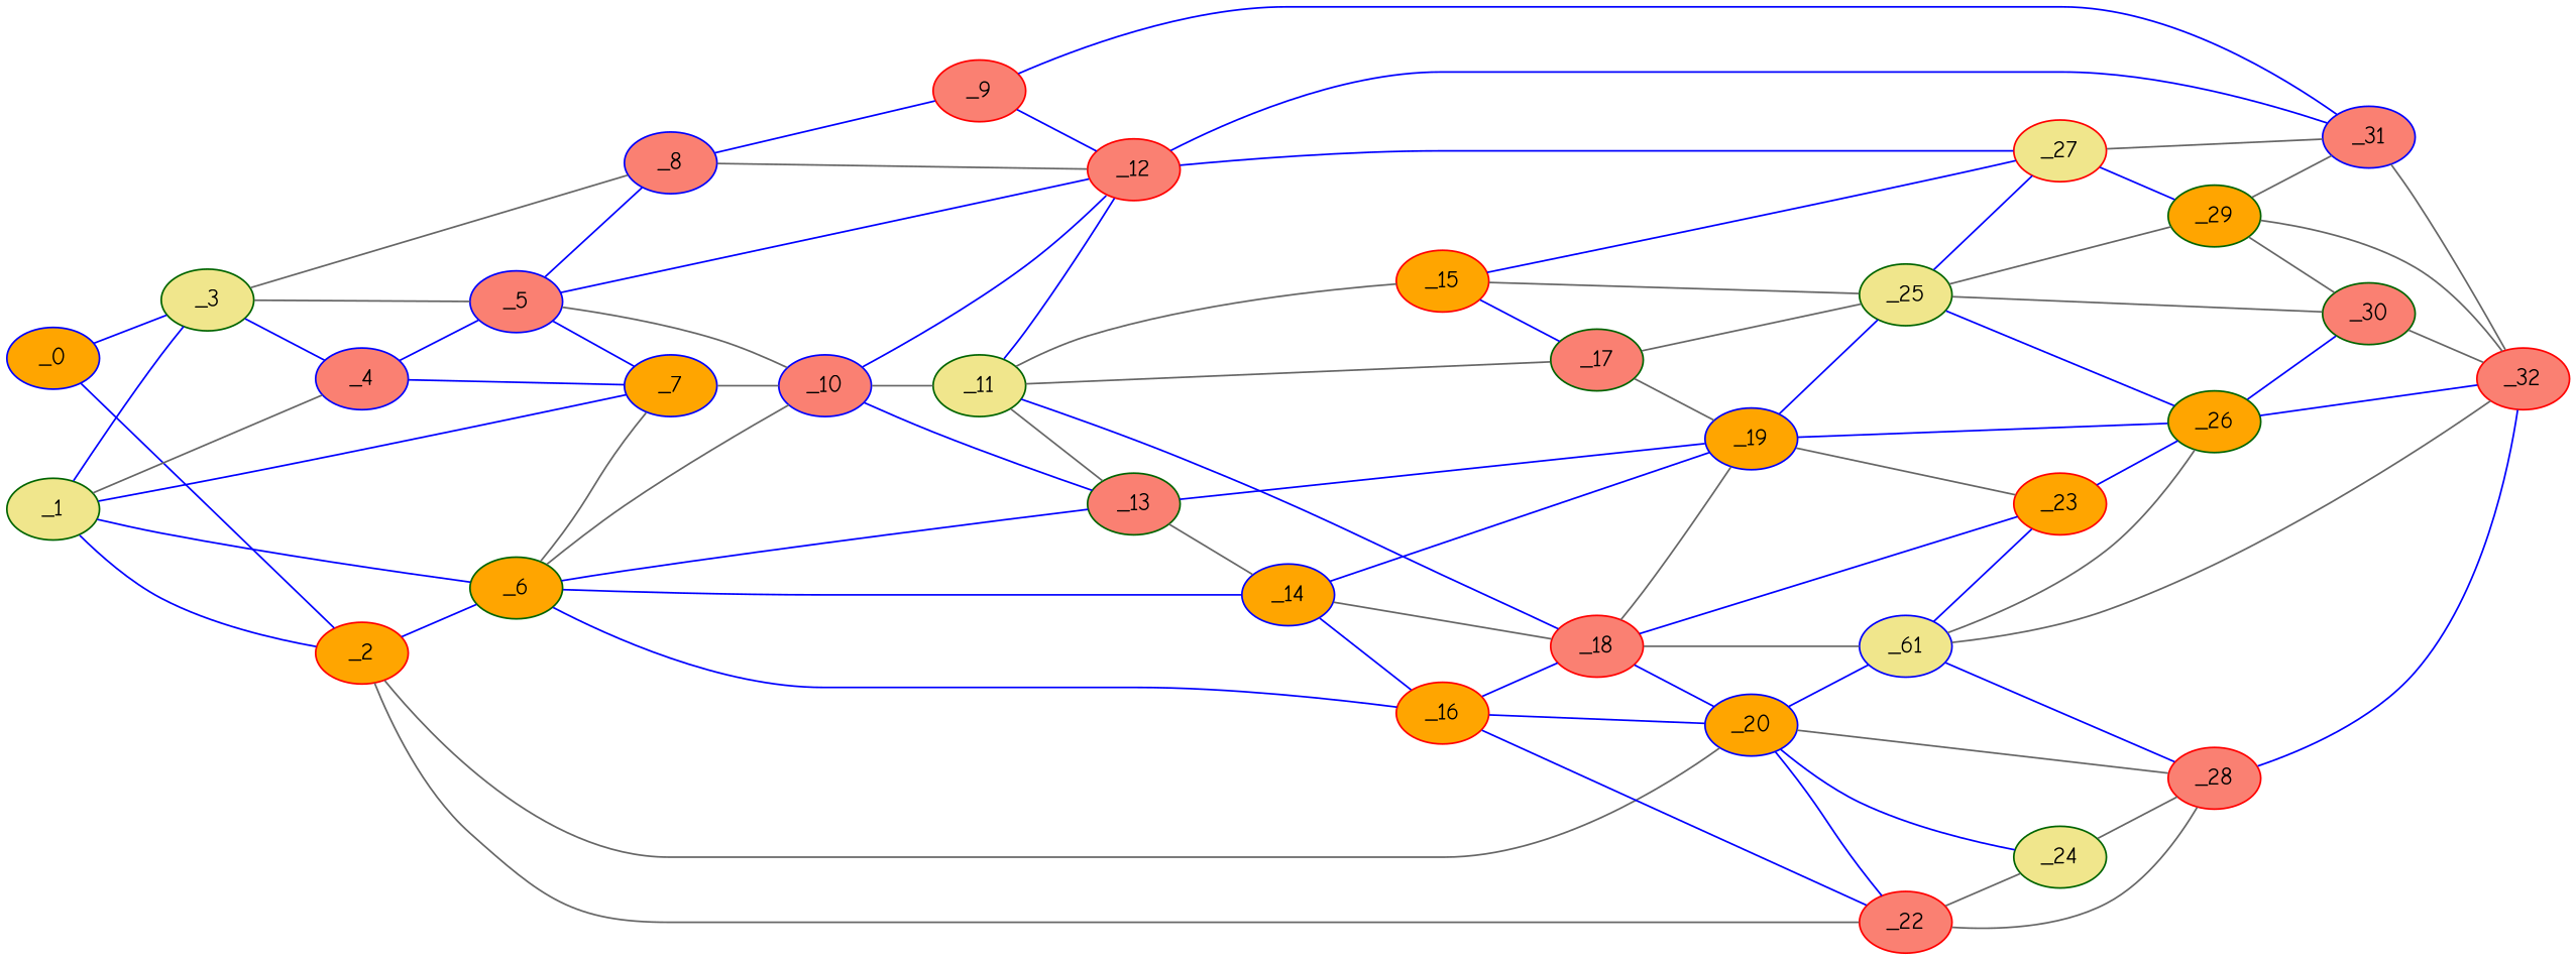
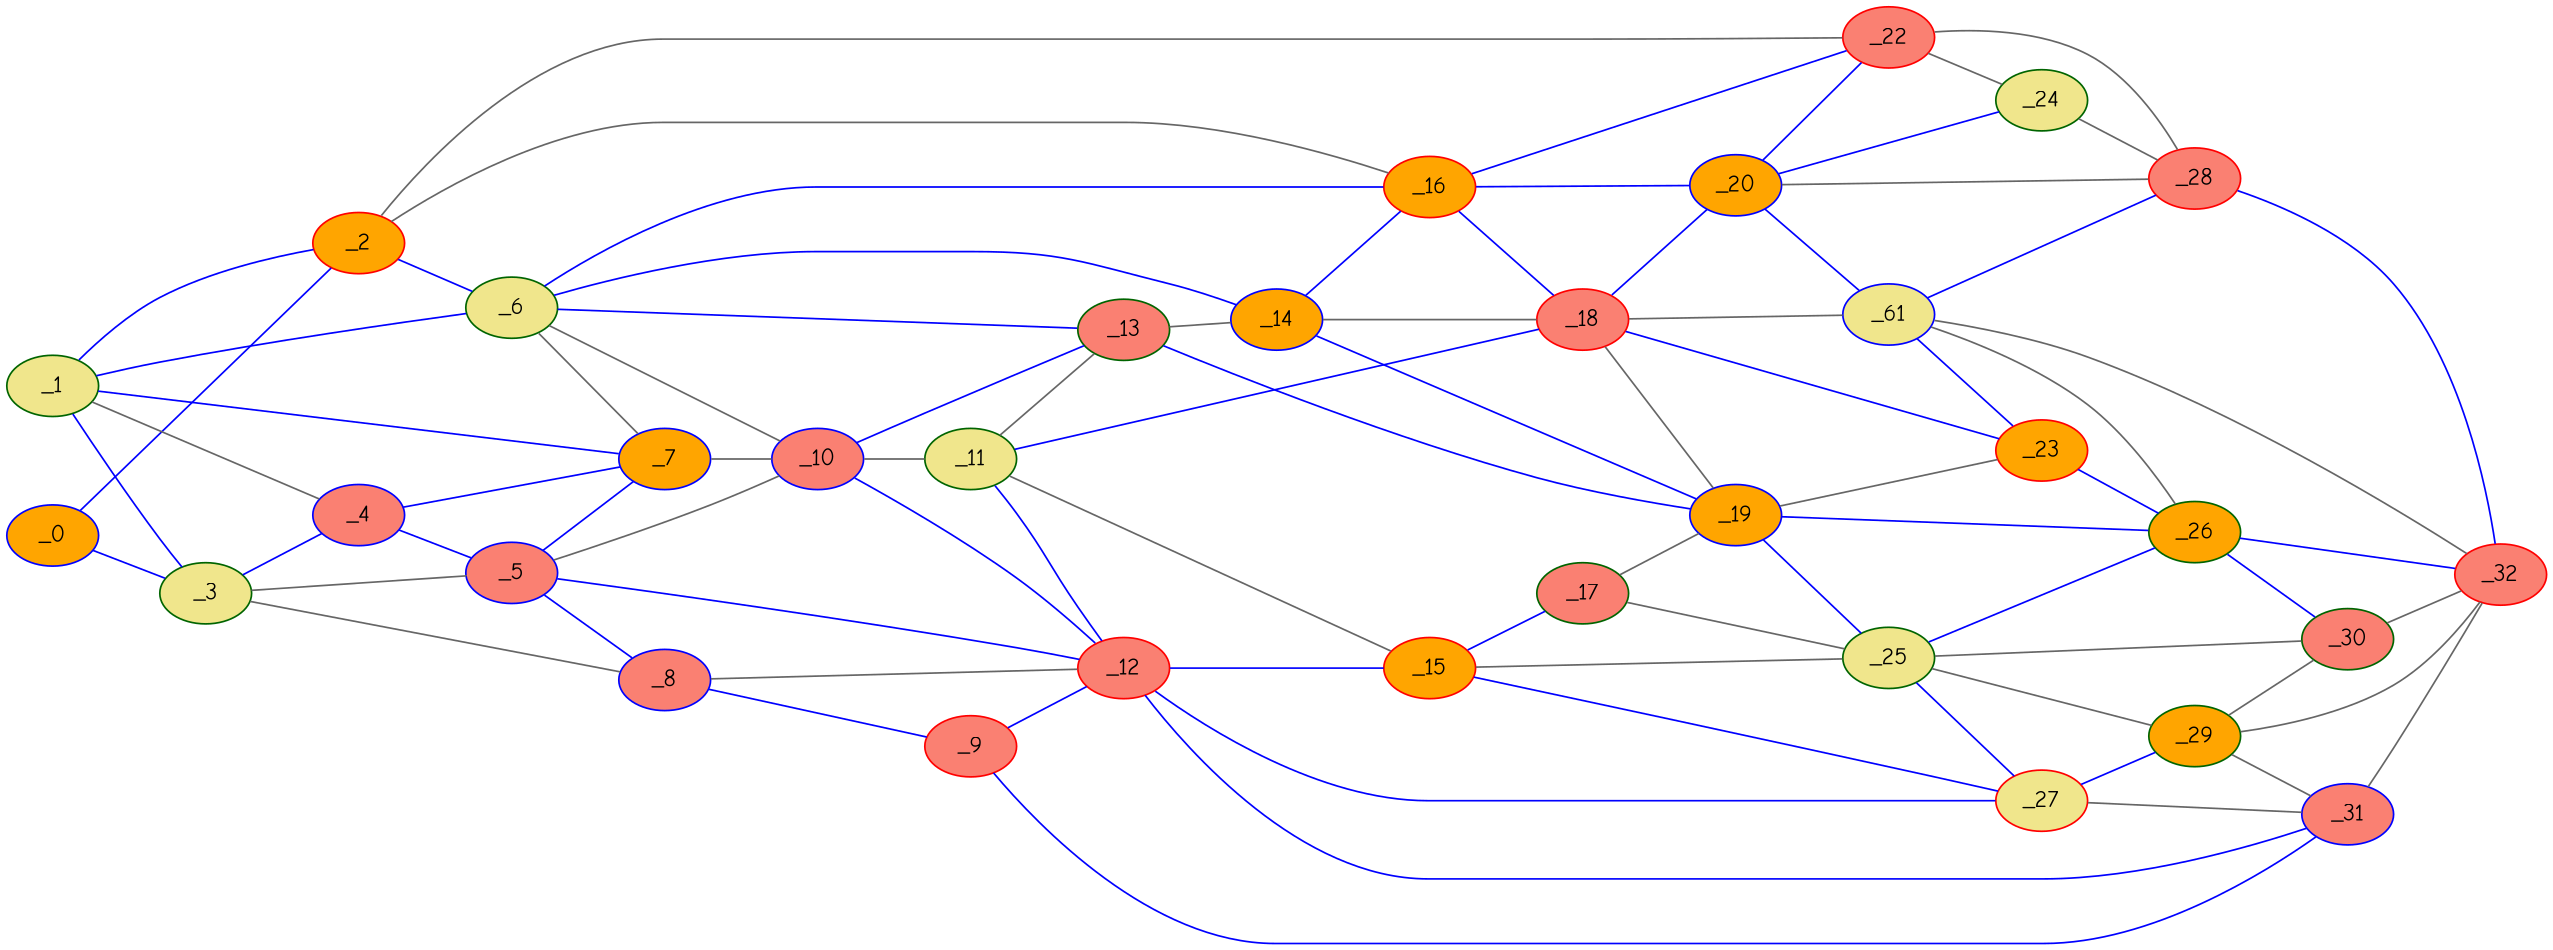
  graph {
    fontname="Comic Neue"
    rankdir=LR
    node [color=blue fillcolor=salmon fontname="Comic Neue" style=filled x=87 y=47]
    edge [color=blue fontname="Comic Neue" valence=2]
    _0 [fillcolor=orange x=19 y=70]
    _2 [color=red fillcolor=orange x=26 y=75]
    _3 [color=darkgreen fillcolor=khaki x=28 y=11]
    _1 [color=darkgreen fillcolor=khaki x=20 y=65]
    _4 [x=29 y=40]
-   _6 [color=darkgreen fillcolor=orange x=38 y=74]
+   _6 [color=darkgreen fillcolor=khaki x=38 y=74]
    _7 [fillcolor=orange x=39 y=46]
    _16 [color=red fillcolor=orange x=76 y=97]
    _22 [color=red y=110]
    _5 [x=36 y=27]
    _8 [x=49 y=7]
    _10 [x=55]
    _13 [color=darkgreen x=69 y=72]
    _14 [fillcolor=orange x=70 y=76]
    _18 [color=red x=78 y=85]
    _20 [fillcolor=orange x=84 y=99]
    _24 [color=darkgreen fillcolor=khaki x=89 y=105]
    _28 [color=red x=98 y=94]
    _12 [color=red x=62 y=14]
    _9 [color=red x=55 y=6]
    _11 [color=darkgreen fillcolor=khaki x=60]
    _19 [fillcolor=orange x=79 y=67]
    _23 [color=red fillcolor=orange x=88 y=72]
    n24 [fillcolor=khaki label=_61 y=82]
    _32 [color=red x=106 y=76]
    _31 [x=104 y=16]
    _15 [color=red fillcolor=orange x=72 y=40]
    _27 [color=red fillcolor=khaki x=95 y=29]
    _17 [color=darkgreen x=78 y=48]
    _25 [color=darkgreen fillcolor=khaki x=91]
    _29 [color=darkgreen fillcolor=orange x=100 y=42]
    _26 [color=darkgreen fillcolor=orange x=94 y=69]
    _30 [color=darkgreen x=102 y=69]
    _0 -- _2 [valence=1]
    _0 -- _3 [valence=1]
    _2 -- _6
-   _2 -- _20 [color=gray40]
+   _2 -- _16 [color=gray40]
    _2 -- _22 [color=gray40 valence=1]
    _3 -- _4
    _3 -- _5 [color=gray40]
    _3 -- _8 [color=gray40 valence=1]
    _1 -- _2
    _1 -- _3
    _1 -- _4 [color=gray40 valence=1]
    _1 -- _6 [valence=1]
    _1 -- _7
    _4 -- _7
    _4 -- _5 [valence=1]
    _6 -- _7 [color=gray40]
    _6 -- _16
    _6 -- _10 [color=gray40]
    _6 -- _13
    _6 -- _14
    _7 -- _10 [color=gray40]
    _16 -- _22 [valence=1]
    _16 -- _18
    _16 -- _20
    _22 -- _24 [color=gray40 valence=1]
    _22 -- _28 [color=gray40 valence=1]
    _5 -- _7 [valence=1]
    _5 -- _8
    _5 -- _10 [color=gray40]
    _5 -- _12
    _8 -- _12 [color=gray40]
    _8 -- _9 [valence=1]
    _10 -- _13
    _10 -- _12
    _10 -- _11 [color=gray40]
    _13 -- _14 [color=gray40]
    _13 -- _19
    _14 -- _16 [valence=1]
    _14 -- _18 [color=gray40]
    _14 -- _19
    _18 -- _20
    _18 -- _19 [color=gray40]
    _18 -- _23
    _18 -- n24 [color=gray40]
    _20 -- _22
    _20 -- _24
    _20 -- _28 [color=gray40]
    _20 -- n24
    _24 -- _28 [color=gray40]
    _28 -- _32 [valence=1]
    _12 -- _31
+   _12 -- _15
    _12 -- _27
    _9 -- _12
    _9 -- _31 [valence=1]
    _11 -- _13 [color=gray40 valence=1]
    _11 -- _18
    _11 -- _12
    _11 -- _15 [color=gray40]
-   _11 -- _17 [color=gray40 valence=1]
    _19 -- _23 [color=gray40]
    _19 -- _25
    _19 -- _26 [valence=1]
    _23 -- _26
    n24 -- _28
    n24 -- _23
    n24 -- _32 [color=gray40 valence=1]
    n24 -- _26 [color=gray40 valence=1]
    _31 -- _32 [color=gray40 valence=1]
    _15 -- _27 [valence=1]
    _15 -- _17
    _15 -- _25 [color=gray40]
    _27 -- _31 [color=gray40]
    _27 -- _29
    _17 -- _19 [color=gray40 valence=1]
    _17 -- _25 [color=gray40]
    _25 -- _27
    _25 -- _29 [color=gray40]
    _25 -- _26 [valence=1]
    _25 -- _30 [color=gray40]
    _29 -- _32 [color=gray40 valence=1]
    _29 -- _31 [color=gray40]
    _29 -- _30 [color=gray40]
    _26 -- _32
    _26 -- _30 [valence=1]
    _30 -- _32 [color=gray40 valence=1]
  }
